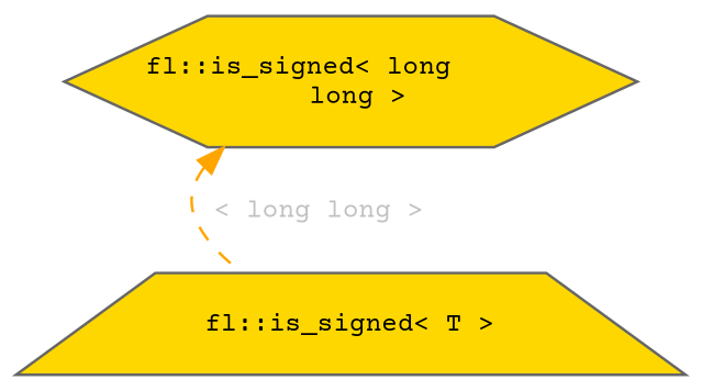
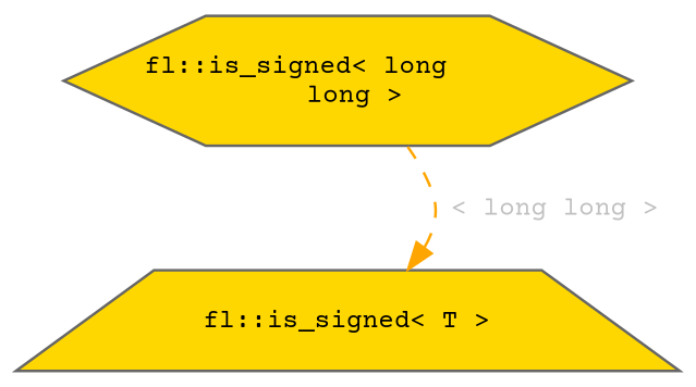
  digraph {
    fontname="Courier Prime"
    node [color=gray40 fillcolor=gold fontname="Courier Prime" fontsize=10 style=filled]
    n1 [fontcolor=black height=0.2 label="fl::is_signed\< long\l long \>" shape=hexagon width=0.4]
    n2 [height=0.2 label="fl::is_signed\< T \>" shape=trapezium width=0.4]
-   n1 -> n2 [color=orange dir=back fontcolor=grey fontname="Courier Prime" fontsize=10 label=" \< long long \>" labelfontname=Helvetica labelfontsize=10 style=dashed]
+   n2 -> n1 [color=orange dir=back fontcolor=grey fontname="Courier Prime" fontsize=10 label=" \< long long \>" labelfontname=Helvetica labelfontsize=10 style=dashed]
  }
